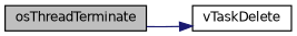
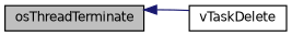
  digraph {
    rankdir=LR
    node [color=black fontname=Helvetica fontsize=10 shape=record style=filled]
    n1 [fillcolor=grey75 fontcolor=black height=0.2 label=osThreadTerminate width=0.4]
    n2 [fillcolor=white height=0.2 label=vTaskDelete width=0.4]
-   n1 -> n2 [color=midnightblue fontname=Helvetica fontsize=10 labelfontname=Helvetica labelfontsize=10 style=solid]
+   n2 -> n1 [color=midnightblue fontname=Helvetica fontsize=10 labelfontname=Helvetica labelfontsize=10 style=solid]
  }
